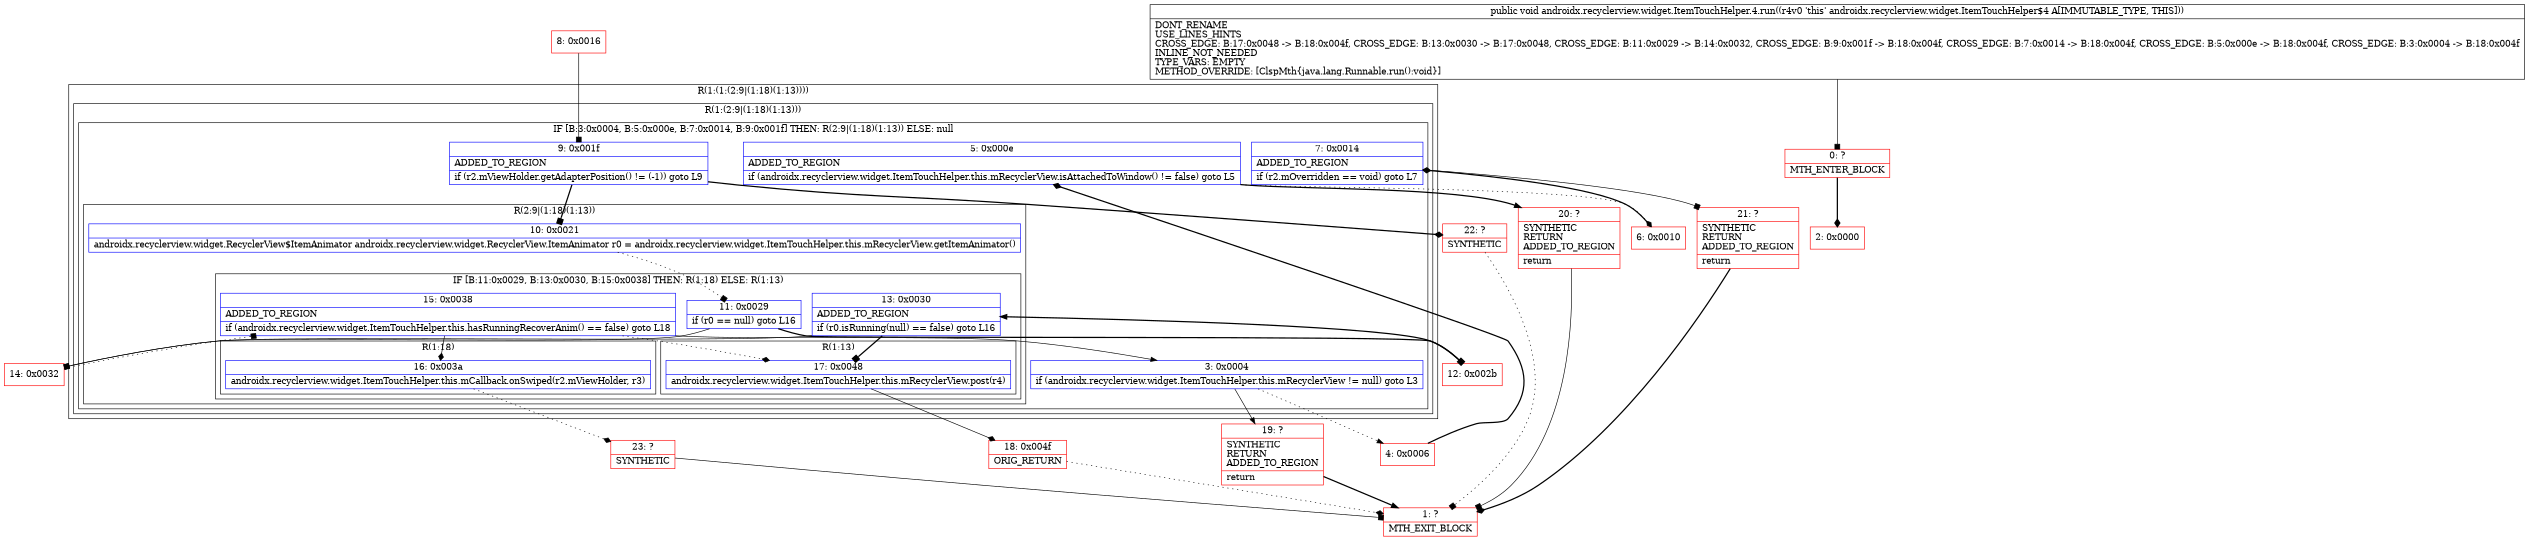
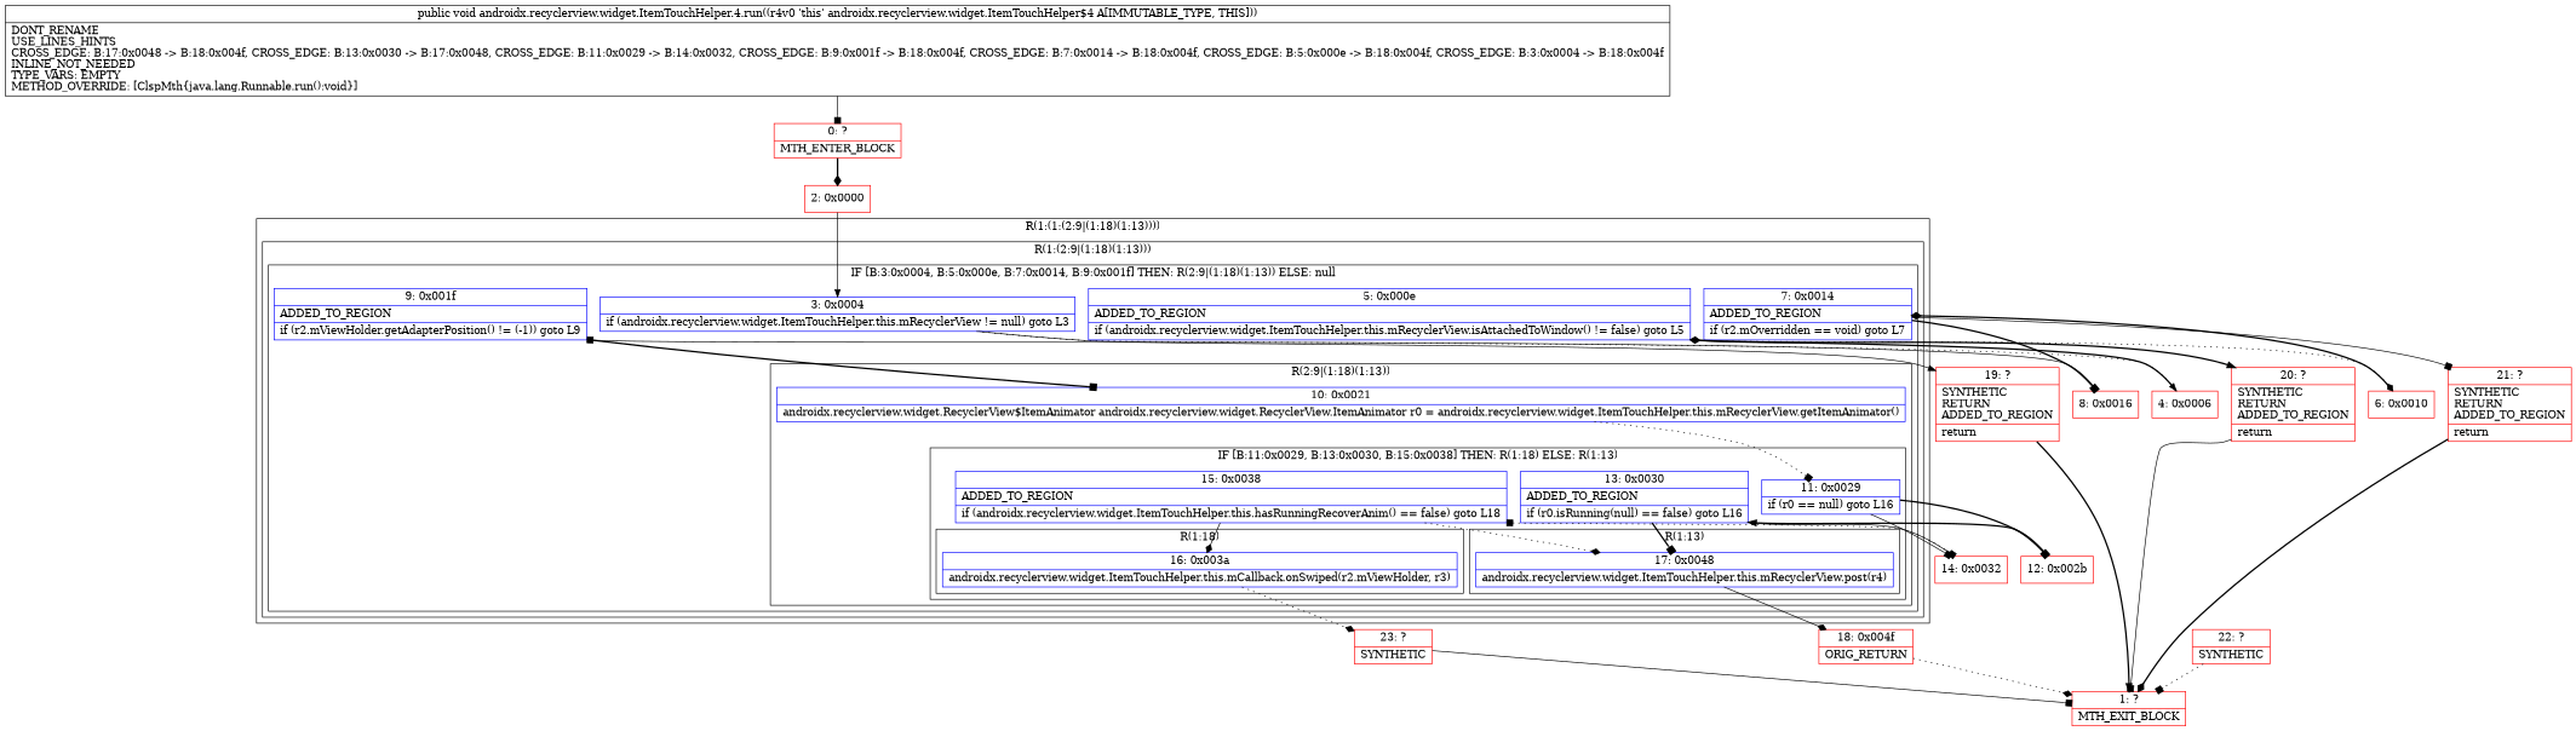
  digraph {
    node [color=red shape=record]
    edge [arrowhead=box style=bold]
    n1 [color=blue label="{16\:\ 0x003a|androidx.recyclerview.widget.ItemTouchHelper.this.mCallback.onSwiped(r2.mViewHolder, r3)\l}"]
    n2 [color=blue label="{17\:\ 0x0048|androidx.recyclerview.widget.ItemTouchHelper.this.mRecyclerView.post(r4)\l}"]
    n3 [color=blue label="{11\:\ 0x0029|if (r0 == null) goto L16\l}"]
    n4 [color=blue label="{13\:\ 0x0030|ADDED_TO_REGION\l|if (r0.isRunning(null) == false) goto L16\l}"]
    n5 [color=blue label="{15\:\ 0x0038|ADDED_TO_REGION\l|if (androidx.recyclerview.widget.ItemTouchHelper.this.hasRunningRecoverAnim() == false) goto L18\l}"]
    n6 [color=blue label="{10\:\ 0x0021|androidx.recyclerview.widget.RecyclerView$ItemAnimator androidx.recyclerview.widget.RecyclerView.ItemAnimator r0 = androidx.recyclerview.widget.ItemTouchHelper.this.mRecyclerView.getItemAnimator()\l}"]
    n7 [color=blue label="{3\:\ 0x0004|if (androidx.recyclerview.widget.ItemTouchHelper.this.mRecyclerView != null) goto L3\l}"]
    n8 [color=blue label="{5\:\ 0x000e|ADDED_TO_REGION\l|if (androidx.recyclerview.widget.ItemTouchHelper.this.mRecyclerView.isAttachedToWindow() != false) goto L5\l}"]
    n9 [color=blue label="{7\:\ 0x0014|ADDED_TO_REGION\l|if (r2.mOverridden == void) goto L7\l}"]
    n10 [color=blue label="{9\:\ 0x001f|ADDED_TO_REGION\l|if (r2.mViewHolder.getAdapterPosition() != (\-1)) goto L9\l}"]
    n11 [label="{23\:\ ?|SYNTHETIC\l}"]
    n12 [label="{18\:\ 0x004f|ORIG_RETURN\l}"]
    n13 [label="{12\:\ 0x002b}"]
    n14 [label="{14\:\ 0x0032}"]
    n15 [label="{4\:\ 0x0006}"]
    n16 [label="{19\:\ ?|SYNTHETIC\lRETURN\lADDED_TO_REGION\l|return\l}"]
    n17 [label="{6\:\ 0x0010}"]
    n18 [label="{20\:\ ?|SYNTHETIC\lRETURN\lADDED_TO_REGION\l|return\l}"]
    n19 [label="{8\:\ 0x0016}"]
    n20 [label="{21\:\ ?|SYNTHETIC\lRETURN\lADDED_TO_REGION\l|return\l}"]
    n21 [label="{22\:\ ?|SYNTHETIC\l}"]
    n22 [label="{1\:\ ?|MTH_EXIT_BLOCK\l}"]
    n23 [label="{0\:\ ?|MTH_ENTER_BLOCK\l}"]
    n24 [label="{2\:\ 0x0000}"]
    n25 [label="{public void androidx.recyclerview.widget.ItemTouchHelper.4.run((r4v0 'this' androidx.recyclerview.widget.ItemTouchHelper$4 A[IMMUTABLE_TYPE, THIS]))  | DONT_RENAME\lUSE_LINES_HINTS\lCROSS_EDGE: B:17:0x0048 \-\> B:18:0x004f, CROSS_EDGE: B:13:0x0030 \-\> B:17:0x0048, CROSS_EDGE: B:11:0x0029 \-\> B:14:0x0032, CROSS_EDGE: B:9:0x001f \-\> B:18:0x004f, CROSS_EDGE: B:7:0x0014 \-\> B:18:0x004f, CROSS_EDGE: B:5:0x000e \-\> B:18:0x004f, CROSS_EDGE: B:3:0x0004 \-\> B:18:0x004f\lINLINE_NOT_NEEDED\lTYPE_VARS: EMPTY\lMETHOD_OVERRIDE: [ClspMth\{java.lang.Runnable.run():void\}]\l}" color=""]
    subgraph cluster_1 {
      label="R(1:(1:(2:9|(1:18)(1:13))))"
      subgraph cluster_2 {
        label="R(1:(2:9|(1:18)(1:13)))"
        subgraph cluster_3 {
          label="IF [B:3:0x0004, B:5:0x000e, B:7:0x0014, B:9:0x001f] THEN: R(2:9|(1:18)(1:13)) ELSE: null"
          n7
          n8
          n9
          n10
          subgraph cluster_4 {
            label="R(2:9|(1:18)(1:13))"
            n6
            subgraph cluster_5 {
              label="IF [B:11:0x0029, B:13:0x0030, B:15:0x0038] THEN: R(1:18) ELSE: R(1:13)"
              n3
              n4
              n5
              subgraph cluster_6 {
                label="R(1:18)"
                n1
              }
              subgraph cluster_7 {
                label="R(1:13)"
                n2
              }
            }
          }
        }
      }
    }
    n1 -> n11 [arrowhead=diamond style=dotted]
    n2 -> n12 [arrowhead=diamond style=solid]
    n3 -> n13
    n3 -> n14 [style=solid]
    n4 -> n2
    n4 -> n14 [style=solid]
    n5 -> n1 [arrowhead=diamond style=solid]
    n5 -> n2 [arrowhead=diamond style=dotted]
    n6 -> n3 [style=dotted]
    n7 -> n15 [arrowhead=normal style=dotted]
    n7 -> n16 [arrowhead=normal style=solid]
    n8 -> n17 [arrowhead=diamond style=dotted]
    n8 -> n18 [arrowhead=normal]
+   n9 -> n19
    n9 -> n20 [style=solid]
    n10 -> n6
-   n10 -> n21 [arrowhead=diamond]
    n11 -> n22 [style=solid]
    n12 -> n22 [arrowhead=diamond style=dotted]
    n13 -> n4 [arrowhead=normal]
    n14 -> n5 [style=dotted]
    n15 -> n8 [arrowhead=diamond]
    n16 -> n22 [arrowhead=normal]
    n17 -> n9 [arrowhead=diamond]
    n18 -> n22 [style=solid]
    n19 -> n10 [style=solid]
    n20 -> n22 [arrowhead=diamond]
    n21 -> n22 [style=dotted]
    n23 -> n24 [arrowhead=diamond]
-   n5 -> n7 [arrowhead=normal style=solid]
+   n24 -> n7 [arrowhead=normal style=solid]
    n25 -> n23 [style=solid]
  }
